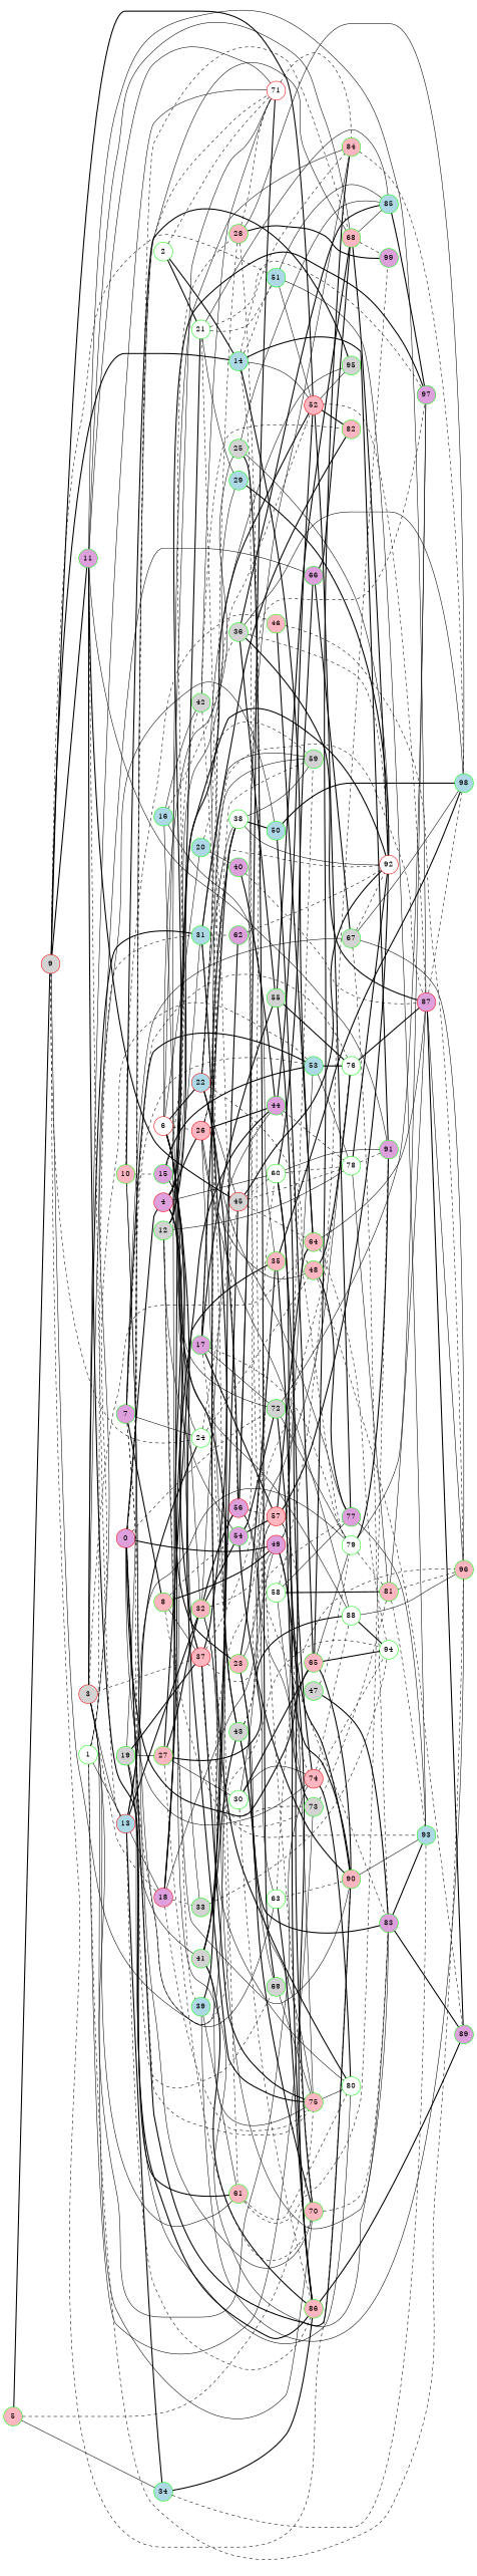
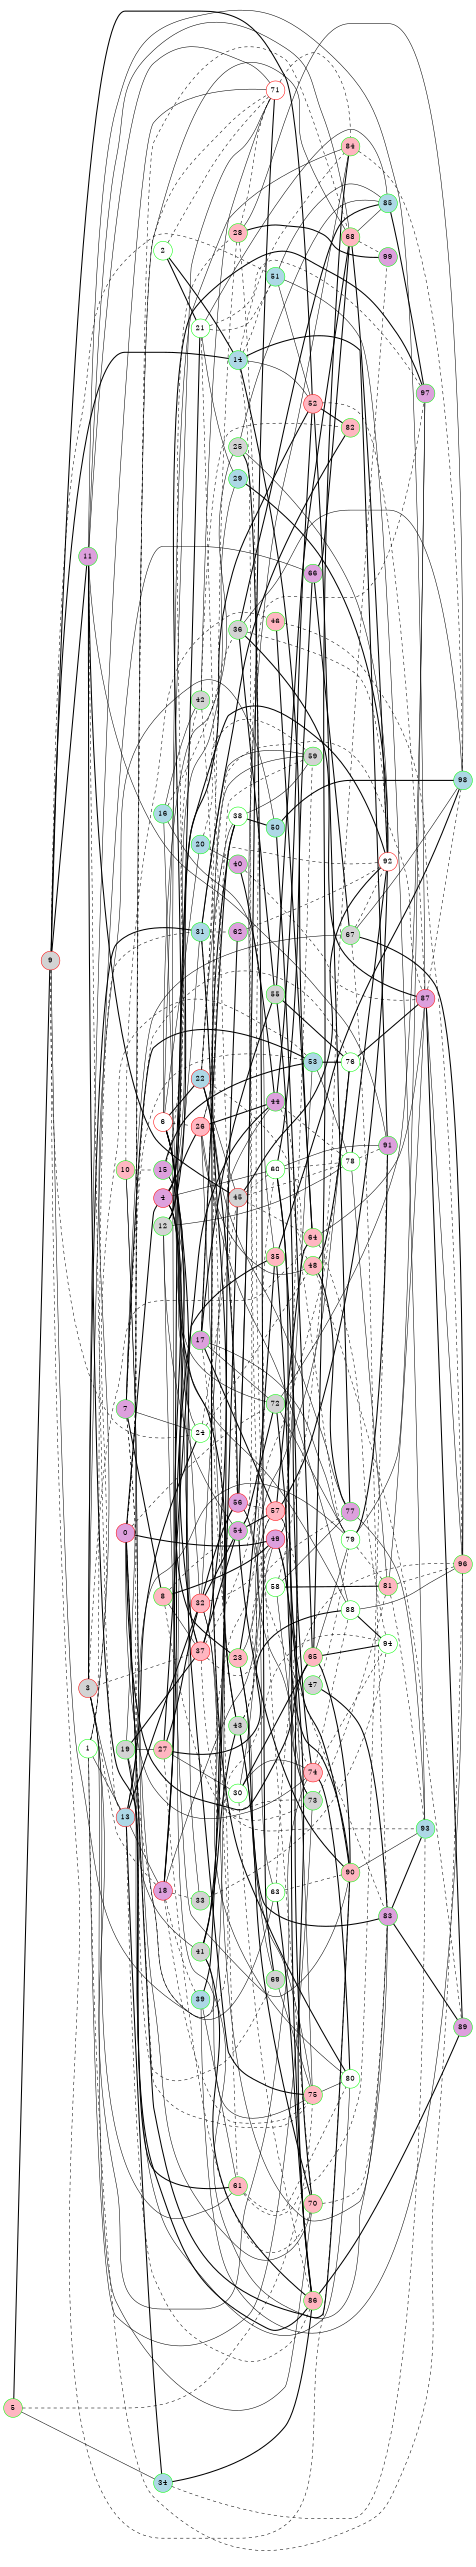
  graph {
    rankdir=LR
    node [color=green fillcolor=lightpink fixedsize=true shape=circle style=filled]
    edge [style=bold]
    0 [color=red fillcolor=plum]
    80 [fillcolor=white]
    49 [color=red fillcolor=plum]
    53 [fillcolor=lightblue]
    65
    90
    4 [color=red fillcolor=plum]
    75
    68
    71 [color=red fillcolor=white]
    72 [fillcolor=lightgrey]
    74 [color=red]
    86
    73 [fillcolor=lightgrey]
    59 [fillcolor=lightgrey]
    76 [fillcolor=white]
    78 [fillcolor=white]
    84
    94 [fillcolor=white]
    79 [fillcolor=white]
    93 [fillcolor=lightblue]
    97 [fillcolor=plum]
    33 [fillcolor=lightgrey]
    83 [fillcolor=plum]
    23
    24 [fillcolor=white]
    60 [fillcolor=white]
    26 [color=red]
    28
    29 [fillcolor=lightblue]
    92 [color=red fillcolor=white]
    99 [fillcolor=plum]
    85 [fillcolor=lightblue]
    88 [fillcolor=white]
    89 [fillcolor=plum]
    81
    87 [color=red fillcolor=plum]
    91 [fillcolor=plum]
    96
    98 [fillcolor=lightblue]
    35
    48
    45 [color=red fillcolor=lightgrey]
    66 [fillcolor=plum]
    70
    52 [color=red]
    43 [fillcolor=lightgrey]
    44 [fillcolor=plum]
    77 [fillcolor=plum]
    64
    67 [fillcolor=lightgrey]
    82
-   95 [fillcolor=lightgrey]
    69 [fillcolor=lightgrey]
    1 [fillcolor=white]
    50 [fillcolor=lightblue]
    13 [color=red fillcolor=lightblue]
    31 [fillcolor=lightblue]
-   32
+   32 [color=red]
    18 [color=red fillcolor=plum]
    34 [fillcolor=lightblue]
    61
    62 [fillcolor=plum]
    54 [fillcolor=plum]
    56 [color=red fillcolor=plum]
    57 [color=red]
    39 [fillcolor=lightblue]
    63 [fillcolor=white]
    2 [fillcolor=white]
    21 [fillcolor=white]
    14 [fillcolor=lightblue]
    51 [fillcolor=lightblue]
    3 [color=red fillcolor=lightgrey]
    37 [color=red]
    38 [fillcolor=white]
    5
    9 [color=red fillcolor=lightgrey]
    11 [fillcolor=plum]
    6 [color=red fillcolor=white]
    20 [fillcolor=lightblue]
    22 [color=red fillcolor=lightblue]
    25 [fillcolor=lightgrey]
    40 [fillcolor=plum]
    7 [fillcolor=plum]
    8
    10
    46
    15 [fillcolor=plum]
    42 [fillcolor=lightgrey]
    12 [fillcolor=lightgrey]
    16 [fillcolor=lightblue]
    36 [fillcolor=lightgrey]
    55 [fillcolor=lightgrey]
    17 [fillcolor=plum]
    19 [fillcolor=lightgrey]
    41 [fillcolor=lightgrey]
    27
    30 [fillcolor=white]
    47 [fillcolor=lightgrey]
    58 [fillcolor=white]
    0 -- 80 [style=solid]
    0 -- 49
    0 -- 53 [style=dashed]
    0 -- 65
    0 -- 90
    0 -- 4
    0 -- 75 [style=dashed]
    0 -- 68 [style=dashed]
    0 -- 71 [style=dashed]
    0 -- 72 [style=dashed]
    0 -- 74 [style=solid]
    49 -- 53 [style=solid]
    49 -- 86
    49 -- 73 [style=solid]
    49 -- 59 [style=dashed]
    53 -- 76
    53 -- 78 [style=solid]
    65 -- 90
    65 -- 84
    65 -- 94
    65 -- 79 [style=solid]
    90 -- 93 [style=solid]
    4 -- 97
    4 -- 33 [style=solid]
    4 -- 83 [style=solid]
    4 -- 23
    4 -- 24 [style=solid]
    4 -- 60 [style=solid]
    4 -- 26
    4 -- 28 [style=dashed]
    4 -- 29 [style=solid]
    75 -- 80 [style=solid]
    68 -- 92
    68 -- 99 [style=dashed]
    68 -- 85 [style=solid]
    71 -- 84 [style=dashed]
    72 -- 90
    72 -- 79 [style=solid]
    72 -- 97 [style=solid]
    74 -- 80
    74 -- 94 [style=dashed]
    74 -- 88 [style=dashed]
    86 -- 89
    73 -- 81 [style=dashed]
    76 -- 87
    78 -- 92
    78 -- 81 [style=solid]
    78 -- 91 [style=dashed]
    84 -- 98 [style=dashed]
    79 -- 97 [style=solid]
    79 -- 81 [style=dashed]
    79 -- 91
    33 -- 94 [style=dashed]
    83 -- 93
    83 -- 89
    23 -- 75 [style=solid]
    23 -- 76 [style=solid]
    23 -- 83
    23 -- 35
    24 -- 48 [style=dashed]
    24 -- 45 [style=dashed]
    60 -- 90
    60 -- 78 [style=dashed]
    60 -- 91 [style=solid]
    60 -- 66
    60 -- 70
    26 -- 59 [style=solid]
    26 -- 92 [style=dashed]
    26 -- 88 [style=solid]
    26 -- 48 [style=solid]
-   26 -- 52 [style=dashed]
    26 -- 43 [style=solid]
    26 -- 44
    28 -- 71 [style=dashed]
    28 -- 99
    28 -- 98 [style=solid]
    28 -- 70 [style=dashed]
    29 -- 92
    85 -- 97
    88 -- 94
    88 -- 96 [style=solid]
    81 -- 93 [style=dashed]
    81 -- 87 [style=solid]
    81 -- 96 [style=dashed]
    87 -- 89
    87 -- 96 [style=solid]
    87 -- 98 [style=dashed]
    35 -- 86
    35 -- 98
    48 -- 76
    48 -- 89 [style=dashed]
    48 -- 77
    45 -- 78 [style=dashed]
    45 -- 60 [style=dashed]
    45 -- 92
    45 -- 64 [style=dashed]
    66 -- 68
    66 -- 67
    70 -- 83 [style=dashed]
    52 -- 87 [style=dashed]
    52 -- 77
    52 -- 82
-   52 -- 95 [style=solid]
    43 -- 49 [style=dashed]
    43 -- 70
    43 -- 77 [style=dashed]
    43 -- 69 [style=solid]
    44 -- 78 [style=dashed]
    44 -- 48 [style=dashed]
    44 -- 52
    77 -- 93 [style=solid]
    64 -- 94 [style=dashed]
    64 -- 87 [style=solid]
    67 -- 83 [style=dashed]
    67 -- 92 [style=dashed]
-   67 -- 96 [style=solid]
+   67 -- 96
    67 -- 98 [style=solid]
    69 -- 75 [style=solid]
    1 -- 53 [style=dashed]
    1 -- 73 [style=solid]
    1 -- 96 [style=dashed]
    1 -- 50 [style=solid]
    1 -- 13 [style=solid]
    1 -- 31 [style=dashed]
    50 -- 65
    50 -- 98
    13 -- 86 [style=dashed]
    13 -- 79 [style=solid]
    13 -- 24
    13 -- 32
    13 -- 18 [style=solid]
    13 -- 34
    31 -- 80
    31 -- 59 [style=solid]
    31 -- 82
    31 -- 61 [style=dashed]
    31 -- 62 [style=dashed]
    32 -- 80 [style=solid]
    32 -- 49 [style=dashed]
    32 -- 83 [style=solid]
    32 -- 44 [style=solid]
    32 -- 54
    32 -- 56
    18 -- 75 [style=dashed]
    18 -- 84 [style=solid]
    18 -- 33 [style=dashed]
    18 -- 52
    18 -- 44
    18 -- 57 [style=solid]
-   12 -- 39 [style=dashed]
+   18 -- 39 [style=dashed]
    34 -- 86
    34 -- 93 [style=dashed]
    61 -- 80 [style=dashed]
    61 -- 91 [style=dashed]
    62 -- 92 [style=dashed]
    54 -- 90
    54 -- 72
    54 -- 97 [style=dashed]
    54 -- 57
    56 -- 71
    56 -- 73 [style=solid]
    56 -- 84 [style=solid]
    56 -- 57 [style=dashed]
    56 -- 63 [style=solid]
    57 -- 75 [style=solid]
    57 -- 74 [style=dashed]
    57 -- 92
    57 -- 64
    39 -- 96 [style=solid]
    39 -- 45
    39 -- 61 [style=solid]
    63 -- 90 [style=dashed]
    63 -- 86
    63 -- 96 [style=dashed]
    2 -- 71 [style=dashed]
    2 -- 21
    2 -- 14
    21 -- 97 [style=dashed]
    21 -- 29 [style=solid]
    21 -- 85 [style=solid]
    21 -- 56 [style=dashed]
    21 -- 51 [style=dashed]
    14 -- 84 [style=dashed]
    14 -- 83 [style=dashed]
    14 -- 91
    14 -- 52 [style=solid]
    14 -- 64
    14 -- 51 [style=dashed]
    51 -- 93 [style=solid]
    51 -- 85 [style=solid]
    51 -- 52 [style=solid]
    3 -- 71 [style=solid]
    3 -- 74 [style=solid]
    3 -- 66 [style=solid]
    3 -- 70 [style=solid]
    3 -- 64 [style=dashed]
    3 -- 13 [style=solid]
    3 -- 31
    3 -- 18 [style=dashed]
    3 -- 61 [style=solid]
    3 -- 37 [style=dashed]
    37 -- 93 [style=dashed]
    37 -- 60 [style=dashed]
-   37 -- 75
+   37 -- 54
    37 -- 57 [style=dashed]
    37 -- 38
    38 -- 59 [style=solid]
-   38 -- 92 [style=solid]
    38 -- 50
    5 -- 75 [style=dashed]
    5 -- 34 [style=solid]
    5 -- 9
    9 -- 90 [style=dashed]
    9 -- 24 [style=dashed]
    9 -- 52
    9 -- 56 [style=solid]
    9 -- 14
    9 -- 51 [style=dashed]
    9 -- 11
    11 -- 68 [style=solid]
    11 -- 71 [style=solid]
    11 -- 87 [style=solid]
    11 -- 91 [style=solid]
    11 -- 45
    11 -- 13 [style=dashed]
    11 -- 61
    6 -- 75
    6 -- 71 [style=solid]
    6 -- 72 [style=solid]
    6 -- 26 [style=dashed]
    6 -- 43
    6 -- 37
    6 -- 20 [style=solid]
    6 -- 22
    6 -- 25 [style=solid]
    20 -- 59 [style=dashed]
    20 -- 40 [style=solid]
    22 -- 79 [style=dashed]
    22 -- 28 [style=dashed]
    22 -- 87 [style=dashed]
    22 -- 45 [style=solid]
    22 -- 77 [style=solid]
-   22 -- 95 [style=solid]
    22 -- 56
    22 -- 38 [style=solid]
    25 -- 92 [style=solid]
    25 -- 85 [style=solid]
    25 -- 69
    40 -- 87 [style=dashed]
    40 -- 44
    7 -- 53
    7 -- 76 [style=dashed]
    7 -- 94 [style=dashed]
    7 -- 24 [style=solid]
    7 -- 67 [style=solid]
    7 -- 69 [style=dashed]
    7 -- 8
    8 -- 49
    8 -- 73 [style=dashed]
    8 -- 54 [style=dashed]
    8 -- 37 [style=solid]
    10 -- 70 [style=solid]
-   10 -- 95
    10 -- 63 [style=solid]
    10 -- 46 [style=dashed]
    10 -- 15 [style=dashed]
    46 -- 96 [style=dashed]
    46 -- 64
    15 -- 53
    15 -- 88 [style=solid]
    15 -- 32 [style=solid]
    15 -- 42 [style=dashed]
    42 -- 71 [style=solid]
    42 -- 43 [style=dashed]
    42 -- 82 [style=dashed]
    12 -- 90 [style=solid]
    12 -- 78 [style=solid]
    12 -- 92
    12 -- 31 [style=solid]
    12 -- 54 [style=solid]
    12 -- 21
    16 -- 35 [style=solid]
    16 -- 37 [style=solid]
    16 -- 42 [style=solid]
    16 -- 36 [style=dashed]
    36 -- 92 [style=dashed]
    36 -- 85
    36 -- 87
    36 -- 98 [style=solid]
    36 -- 55
    55 -- 68
    55 -- 74
    55 -- 76
    17 -- 72 [style=solid]
    17 -- 73 [style=dashed]
    17 -- 59 [style=dashed]
-   17 -- 79 [style=dashed]
+   17 -- 79 [style=solid]
    17 -- 57
    17 -- 38
    17 -- 55
    19 -- 68 [style=solid]
    19 -- 86
    19 -- 37
    19 -- 41 [style=solid]
    19 -- 27 [style=solid]
    41 -- 75 [style=solid]
    41 -- 86
    41 -- 76 [style=dashed]
    41 -- 43
    41 -- 62
    27 -- 88
    27 -- 35
    27 -- 70 [style=dashed]
    27 -- 32
    27 -- 30 [style=solid]
    30 -- 49 [style=solid]
    30 -- 65
    30 -- 74 [style=solid]
    30 -- 86 [style=dashed]
    47 -- 79 [style=dashed]
    47 -- 83
    58 -- 73 [style=solid]
    58 -- 99 [style=dashed]
    58 -- 81
    58 -- 77 [style=solid]
  }
